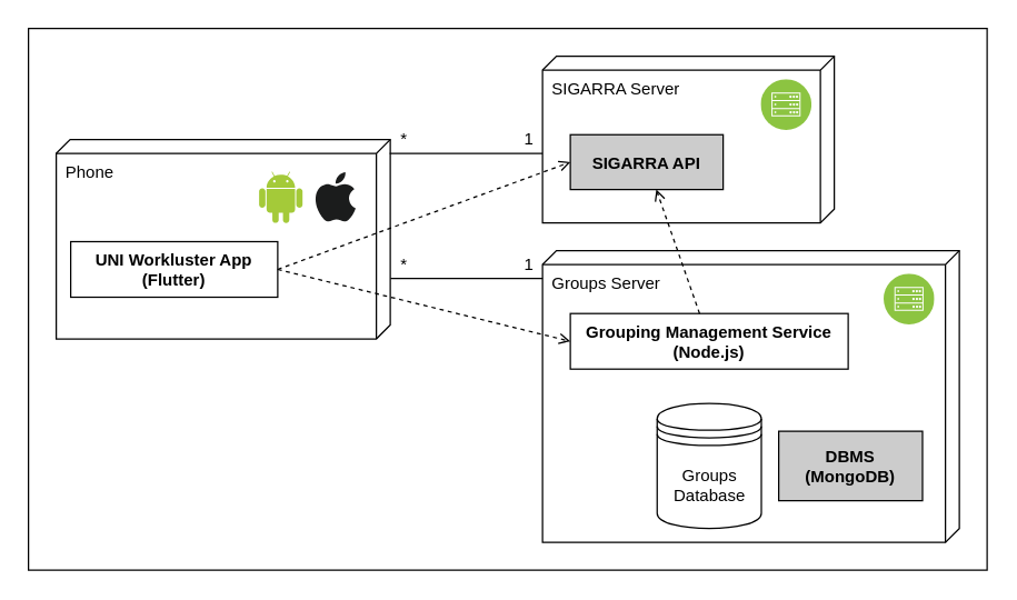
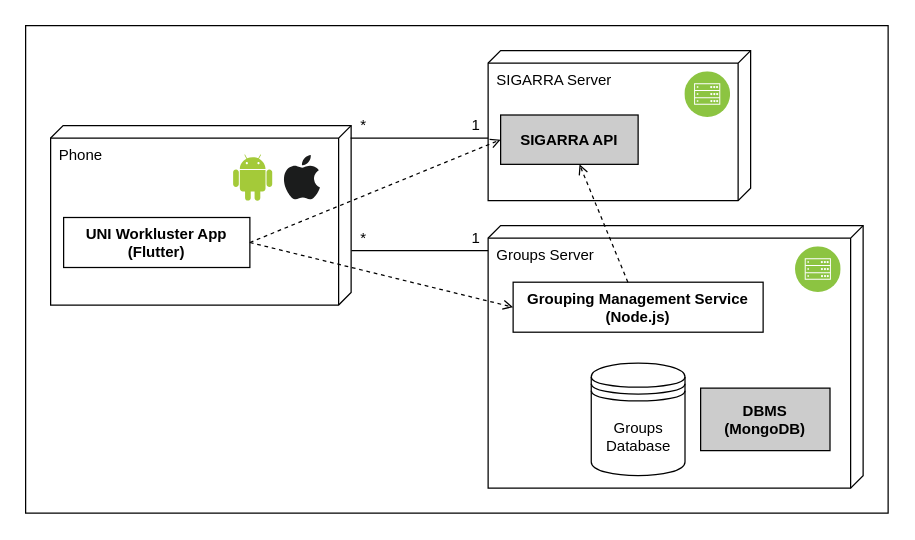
  <mxCell id="0" />
  <mxCell id="1" parent="0" />
  <mxCell id="2" value="" style="rounded=0;whiteSpace=wrap;html=1;" vertex="1" parent="1"><mxGeometry x="20" y="20" width="690" height="390" as="geometry" /></mxCell>
  <mxCell id="3" value="" style="group" vertex="1" connectable="0" parent="1"><mxGeometry x="40" y="40" width="650" height="350" as="geometry" /></mxCell>
  <mxCell id="4" value="" style="group;fontColor=#000000;" parent="3" connectable="0" vertex="1"><mxGeometry y="60" width="240.4" height="143.5" as="geometry" /></mxCell>
  <mxCell id="5" value="&lt;font color=&quot;#000000&quot;&gt;Phone&lt;/font&gt;" style="verticalAlign=top;align=left;shape=cube;size=10;direction=south;fontStyle=0;html=1;boundedLbl=1;spacingLeft=5;fillColor=#FFFFFF;container=0;" parent="4" vertex="1"><mxGeometry width="240.4" height="143.5" as="geometry" /></mxCell>
  <mxCell id="6" value="UNI Workluster App&#10;(Flutter)" style="fontStyle=1;fillColor=#FFFFFF;fontColor=#000000;" parent="4" vertex="1"><mxGeometry x="10.4" y="73.5" width="149" height="40" as="geometry" /></mxCell>
  <mxCell id="7" value="" style="dashed=0;outlineConnect=0;html=1;align=center;labelPosition=center;verticalLabelPosition=bottom;verticalAlign=top;shape=mxgraph.weblogos.android;fillColor=#A4CA39;strokeColor=none" parent="4" vertex="1"><mxGeometry x="146" y="23" width="31.27" height="37" as="geometry" /></mxCell>
  <mxCell id="8" value="" style="dashed=0;outlineConnect=0;html=1;align=center;labelPosition=center;verticalLabelPosition=bottom;verticalAlign=top;shape=mxgraph.weblogos.apple;fillColor=#1B1C1C;strokeColor=none" parent="4" vertex="1"><mxGeometry x="186.0" y="23.5" width="29.48" height="36" as="geometry" /></mxCell>
  <mxCell id="9" value="" style="group;fillColor=#FFFFFF;" parent="3" connectable="0" vertex="1"><mxGeometry x="350" width="210" height="120" as="geometry" /></mxCell>
  <mxCell id="10" value="SIGARRA Server" style="verticalAlign=top;align=left;shape=cube;size=10;direction=south;fontStyle=0;html=1;boundedLbl=1;spacingLeft=5;container=0;fillColor=#FFFFFF;fontColor=#000000;" parent="9" vertex="1"><mxGeometry width="210" height="120" as="geometry" /></mxCell>
- <mxCell id="11" value="SIGARRA API" style="fontStyle=1;fillColor=#CCCCCC;fontColor=#000000;" parent="9" vertex="1"><mxGeometry x="20" y="56.5" width="110" height="39.48" as="geometry" /></mxCell>
+ <mxCell id="11" value="SIGARRA API" style="fontStyle=1;fillColor=#CCCCCC;fontColor=#000000;" parent="9" vertex="1"><mxGeometry x="10" y="51.5" width="110" height="39.48" as="geometry" /></mxCell>
  <mxCell id="12" value="" style="aspect=fixed;perimeter=ellipsePerimeter;html=1;align=center;shadow=0;dashed=0;fontColor=#4277BB;labelBackgroundColor=#ffffff;fontSize=12;spacingTop=3;image;image=img/lib/ibm/infrastructure/mobile_backend.svg;" parent="9" vertex="1"><mxGeometry x="157.5" y="17" width="36.5" height="36.5" as="geometry" /></mxCell>
  <mxCell id="13" value="" style="group;fillColor=#FFFFFF;" parent="3" connectable="0" vertex="1"><mxGeometry x="350" y="140" width="300" height="210" as="geometry" /></mxCell>
  <mxCell id="14" value="&lt;font color=&quot;#000000&quot;&gt;Groups Server&lt;/font&gt;" style="verticalAlign=top;align=left;shape=cube;size=10;direction=south;fontStyle=0;html=1;boundedLbl=1;spacingLeft=5;container=0;fillColor=#FFFFFF;" parent="13" vertex="1"><mxGeometry width="300" height="210" as="geometry" /></mxCell>
  <mxCell id="15" value="Grouping Management Service&#10;(Node.js)" style="fontStyle=1;fillColor=#FFFFFF;fontColor=#000000;" parent="13" vertex="1"><mxGeometry x="20" y="45.26" width="200" height="40" as="geometry" /></mxCell>
  <mxCell id="16" value="Groups&lt;br&gt;Database" style="shape=datastore;whiteSpace=wrap;html=1;fillColor=#FFFFFF;fontColor=#000000;strokeColor=#000000;" parent="13" vertex="1"><mxGeometry x="82.5" y="110" width="75" height="90" as="geometry" /></mxCell>
  <mxCell id="17" style="edgeStyle=none;html=1;dashed=1;endArrow=open;endFill=0;" parent="13" source="15" target="11" edge="1"><mxGeometry relative="1" as="geometry" /></mxCell>
  <mxCell id="18" value="" style="aspect=fixed;perimeter=ellipsePerimeter;html=1;align=center;shadow=0;dashed=0;fontColor=#4277BB;labelBackgroundColor=#ffffff;fontSize=12;spacingTop=3;image;image=img/lib/ibm/infrastructure/mobile_backend.svg;" parent="13" vertex="1"><mxGeometry x="246" y="17" width="36.5" height="36.5" as="geometry" /></mxCell>
  <mxCell id="19" value="DBMS&#10;(MongoDB)" style="fontStyle=1;fillColor=#CCCCCC;fontColor=#000000;" parent="13" vertex="1"><mxGeometry x="170" y="130" width="103.5" height="50" as="geometry" /></mxCell>
  <mxCell id="20" value="" style="endArrow=none;html=1;exitX=0.697;exitY=-0.001;exitDx=0;exitDy=0;exitPerimeter=0;entryX=0.095;entryY=1;entryDx=0;entryDy=0;entryPerimeter=0;" parent="3" source="5" target="14" edge="1"><mxGeometry width="50" height="50" relative="1" as="geometry"><mxPoint x="239" y="360" as="sourcePoint" /><mxPoint x="390" y="210" as="targetPoint" /></mxGeometry></mxCell>
  <mxCell id="21" value="" style="endArrow=none;html=1;entryX=0.583;entryY=1;entryDx=0;entryDy=0;entryPerimeter=0;" parent="3" target="10" edge="1"><mxGeometry width="50" height="50" relative="1" as="geometry"><mxPoint x="240" y="70" as="sourcePoint" /><mxPoint x="320" y="70" as="targetPoint" /></mxGeometry></mxCell>
  <mxCell id="22" value="1" style="text;html=1;align=center;verticalAlign=middle;resizable=0;points=[];autosize=1;strokeColor=none;fillColor=none;" parent="3" vertex="1"><mxGeometry x="330" y="50" width="20" height="20" as="geometry" /></mxCell>
  <mxCell id="23" value="*" style="text;html=1;align=center;verticalAlign=middle;resizable=0;points=[];autosize=1;strokeColor=none;fillColor=none;" parent="3" vertex="1"><mxGeometry x="240" y="50" width="20" height="20" as="geometry" /></mxCell>
  <mxCell id="24" value="*" style="text;html=1;align=center;verticalAlign=middle;resizable=0;points=[];autosize=1;strokeColor=none;fillColor=none;" parent="3" vertex="1"><mxGeometry x="240" y="140" width="20" height="20" as="geometry" /></mxCell>
  <mxCell id="25" value="" style="html=1;labelBackgroundColor=#ffffff;startArrow=none;startFill=0;startSize=6;endArrow=open;endFill=0;endSize=6;jettySize=auto;orthogonalLoop=1;strokeWidth=1;dashed=1;fontSize=14;entryX=0;entryY=0.5;entryDx=0;entryDy=0;exitX=1;exitY=0.5;exitDx=0;exitDy=0;" parent="3" source="6" target="11" edge="1"><mxGeometry width="60" height="60" relative="1" as="geometry"><mxPoint x="240.0" y="-120" as="sourcePoint" /><mxPoint x="360.52" y="-22.97" as="targetPoint" /></mxGeometry></mxCell>
  <mxCell id="26" value="1" style="text;html=1;align=center;verticalAlign=middle;resizable=0;points=[];autosize=1;strokeColor=none;fillColor=none;" parent="3" vertex="1"><mxGeometry x="330" y="140" width="20" height="20" as="geometry" /></mxCell>
  <mxCell id="27" value="" style="html=1;labelBackgroundColor=#ffffff;startArrow=none;startFill=0;startSize=6;endArrow=open;endFill=0;endSize=6;jettySize=auto;orthogonalLoop=1;strokeWidth=1;dashed=1;fontSize=14;entryX=0;entryY=0.5;entryDx=0;entryDy=0;exitX=1;exitY=0.5;exitDx=0;exitDy=0;" parent="3" source="6" target="15" edge="1"><mxGeometry width="60" height="60" relative="1" as="geometry"><mxPoint x="280" y="340" as="sourcePoint" /><mxPoint x="340" y="280" as="targetPoint" /></mxGeometry></mxCell>
